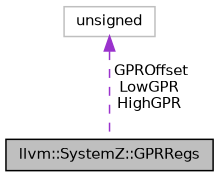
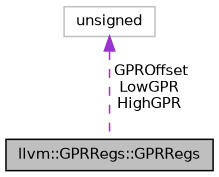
  digraph {
    node [fontname=Helvetica fontsize=10 shape=record]
-   n1 [color=black fillcolor=grey75 fontcolor=black height=0.2 label="llvm::SystemZ::GPRRegs" style=filled width=0.4]
+   n1 [color=black fillcolor=grey75 fontcolor=black height=0.2 label="llvm::GPRRegs::GPRRegs" style=filled width=0.4]
    n2 [color=grey75 height=0.2 label=unsigned width=0.4]
    n2 -> n1 [color=darkorchid3 dir=back fontname=Helvetica fontsize=10 label=" GPROffset\nLowGPR\nHighGPR" labelfontname=Helvetica labelfontsize=10 style=dashed]
  }
